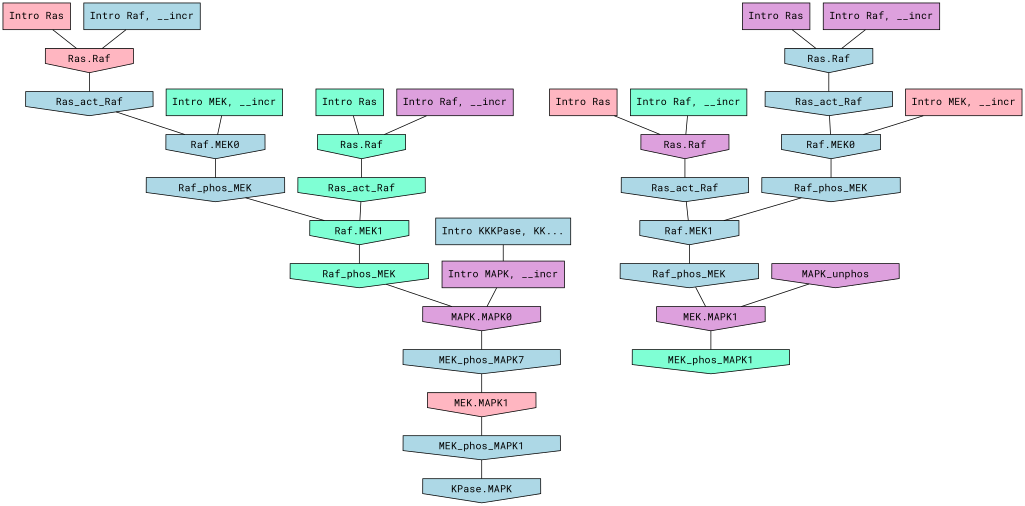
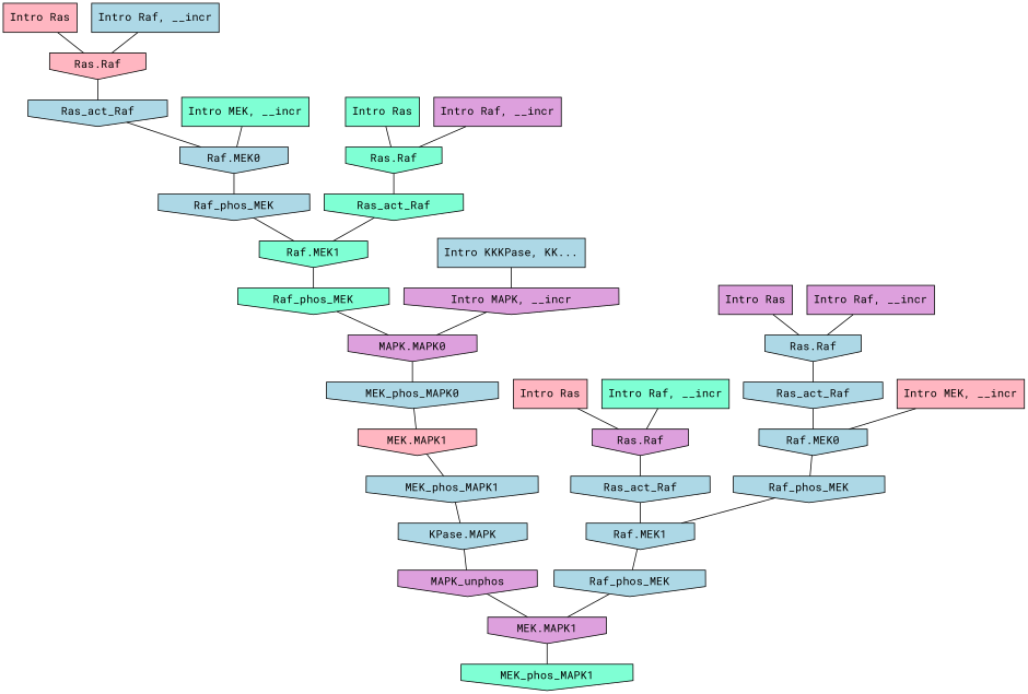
  digraph {
    fontname="Roboto Mono"
    rankdir=TB
    ranksep=0.30
    node [fillcolor=lightblue fontname="Roboto Mono" shape=invhouse style=filled]
    edge [color="0.000 0.000 0.000" dir=none fontname="Roboto Mono"]
    n1 [fillcolor=lightpink label="Intro Ras" shape=rectangle]
    n2 [fillcolor=lightpink label="Ras.Raf"]
    n3 [label=Ras_act_Raf]
    n4 [fillcolor=lightpink label="Intro Ras" shape=rectangle]
    n5 [fillcolor=plum label="Ras.Raf"]
    n6 [label=Ras_act_Raf]
    n7 [fillcolor=aquamarine label="Intro Ras" shape=rectangle]
    n8 [fillcolor=aquamarine label="Ras.Raf"]
    n9 [fillcolor=aquamarine label=Ras_act_Raf]
    n10 [fillcolor=plum label="Intro Ras" shape=rectangle]
    n11 [label="Ras.Raf"]
    n12 [label=Ras_act_Raf]
    n13 [fillcolor=aquamarine label="Intro Raf, __incr" shape=rectangle]
    n14 [fillcolor=plum label="Intro Raf, __incr" shape=rectangle]
    n15 [label="Intro Raf, __incr" shape=rectangle]
    n16 [fillcolor=plum label="Intro Raf, __incr" shape=rectangle]
    n17 [fillcolor=aquamarine label="Intro MEK, __incr" shape=rectangle]
    n18 [label="Raf.MEK0"]
    n19 [label=Raf_phos_MEK]
    n20 [fillcolor=lightpink label="Intro MEK, __incr" shape=rectangle]
    n21 [label="Raf.MEK0"]
    n22 [label=Raf_phos_MEK]
-   n23 [fillcolor=plum label="Intro MAPK, __incr" shape=rectangle]
+   n23 [fillcolor=plum label="Intro MAPK, __incr"]
    n24 [fillcolor=plum label="MAPK.MAPK0"]
-   n25 [label=MEK_phos_MAPK7]
+   n25 [label=MEK_phos_MAPK0]
    n26 [label="Intro KKKPase, KK..." shape=rectangle]
    n27 [label="KPase.MAPK"]
    n28 [fillcolor=plum label=MAPK_unphos]
    n29 [label="Raf.MEK1"]
    n30 [fillcolor=aquamarine label="Raf.MEK1"]
    n31 [label=Raf_phos_MEK]
    n32 [fillcolor=aquamarine label=Raf_phos_MEK]
    n33 [fillcolor=lightpink label="MEK.MAPK1"]
    n34 [label=MEK_phos_MAPK1]
    n35 [fillcolor=plum label="MEK.MAPK1"]
    n36 [fillcolor=aquamarine label=MEK_phos_MAPK1]
    n1 -> n2
    n2 -> n3
    n3 -> n18
    n4 -> n5
    n5 -> n6
    n6 -> n29
    n7 -> n8
    n8 -> n9
    n9 -> n30
    n10 -> n11
    n11 -> n12
    n12 -> n21
    n13 -> n5
    n14 -> n11
    n15 -> n2
    n16 -> n8
    n17 -> n18
    n18 -> n19
    n19 -> n30
    n20 -> n21
    n21 -> n22
    n22 -> n29
    n23 -> n24
    n24 -> n25
    n25 -> n33
    n26 -> n23
+   n27 -> n28
    n28 -> n35
    n29 -> n31
    n30 -> n32
    n31 -> n35
    n32 -> n24
    n33 -> n34
    n34 -> n27
    n35 -> n36
  }
